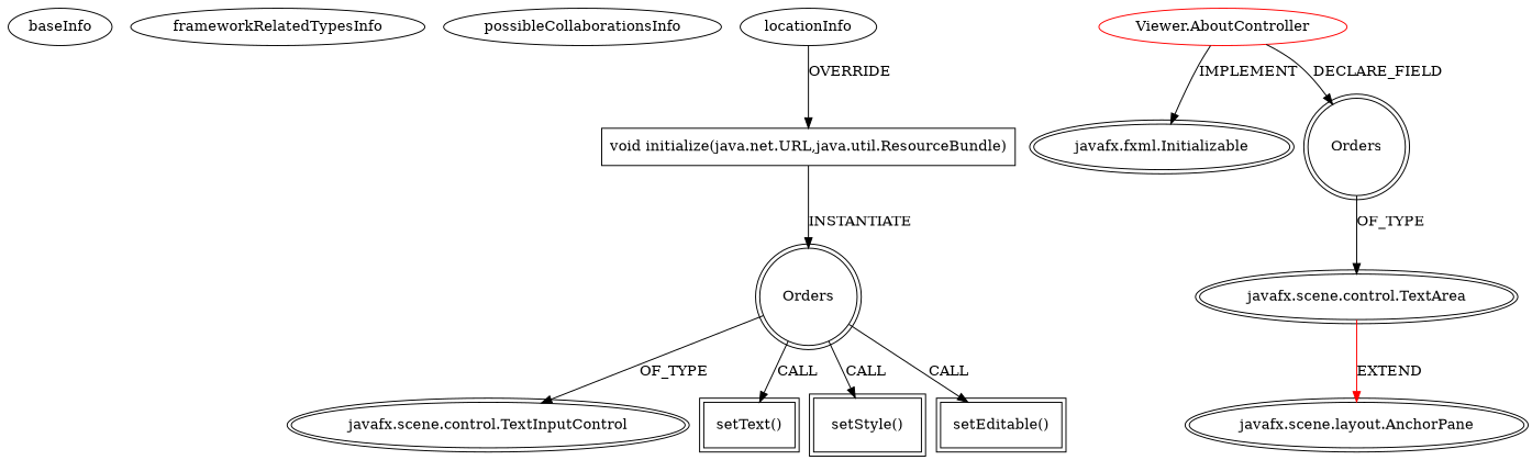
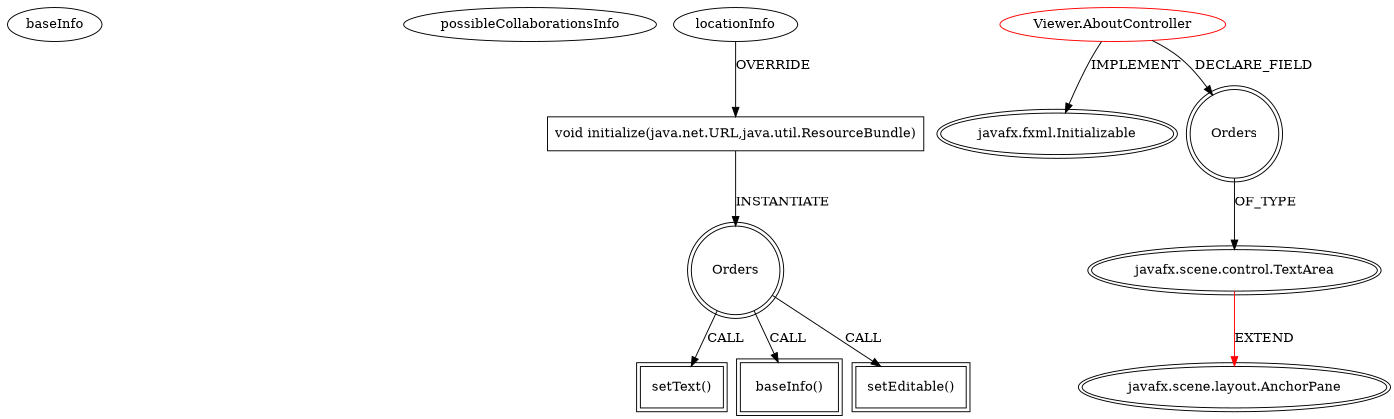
  digraph {
    node [isFrameworkType=true peripheries=2]
    baseInfo [category=extension_graph graphId=2522 isAnonymous=false possibleRelation=false isFrameworkType="" peripheries=""]
-   frameworkRelatedTypesInfo [0="javafx.scene.layout.AnchorPane" 1="javafx.fxml.Initializable" isFrameworkType="" peripheries=""]
    possibleCollaborationsInfo [isFrameworkType="" peripheries=""]
    locationInfo [contextSignature=AboutController filePath="/dodaio-SoftwareBlack21G/SoftwareBlack21G-master/Blackjack/src/Viewer/AboutController.java" graphId=2522 projectName="dodaio-SoftwareBlack21G" isFrameworkType="" peripheries=""]
    n5 [isFrameworkType=false label="void initialize(java.net.URL,java.util.ResourceBundle)" shape=box vertexType=OVERRIDING_METHOD_DECLARATION peripheries=""]
    n6 [color=red isFrameworkType=false label="Viewer.AboutController" vertexType=ROOT_CLIENT_CLASS_DECLARATION peripheries=""]
    n7 [label="javafx.fxml.Initializable" vertexType=FRAMEWORK_INTERFACE_TYPE]
    n8 [label=Orders shape=circle vertexType=FIELD_DECLARATION]
    n9 [label="javafx.scene.layout.AnchorPane" vertexType=FRAMEWORK_CLASS_TYPE]
    n10 [label="javafx.scene.control.TextArea" vertexType=FRAMEWORK_CLASS_TYPE]
    n11 [label=Orders shape=circle vertexType=VARIABLE_EXPRESION]
-   n12 [label="javafx.scene.control.TextInputControl" vertexType=FRAMEWORK_CLASS_TYPE]
    n13 [label="setText()" shape=box vertexType=INSIDE_CALL]
-   n14 [label="setStyle()" shape=box vertexType=INSIDE_CALL]
+   n14 [label="baseInfo()" shape=box vertexType=INSIDE_CALL]
    n15 [label="setEditable()" shape=box vertexType=INSIDE_CALL]
    locationInfo -> n5 [label=OVERRIDE]
    n5 -> n11 [label=INSTANTIATE]
    n6 -> n7 [color=black label=IMPLEMENT]
    n6 -> n8 [label=DECLARE_FIELD]
    n8 -> n10 [label=OF_TYPE]
    n10 -> n9 [color=red label=EXTEND]
-   n11 -> n12 [label=OF_TYPE]
    n11 -> n13 [label=CALL]
    n11 -> n14 [label=CALL]
    n11 -> n15 [label=CALL]
  }
